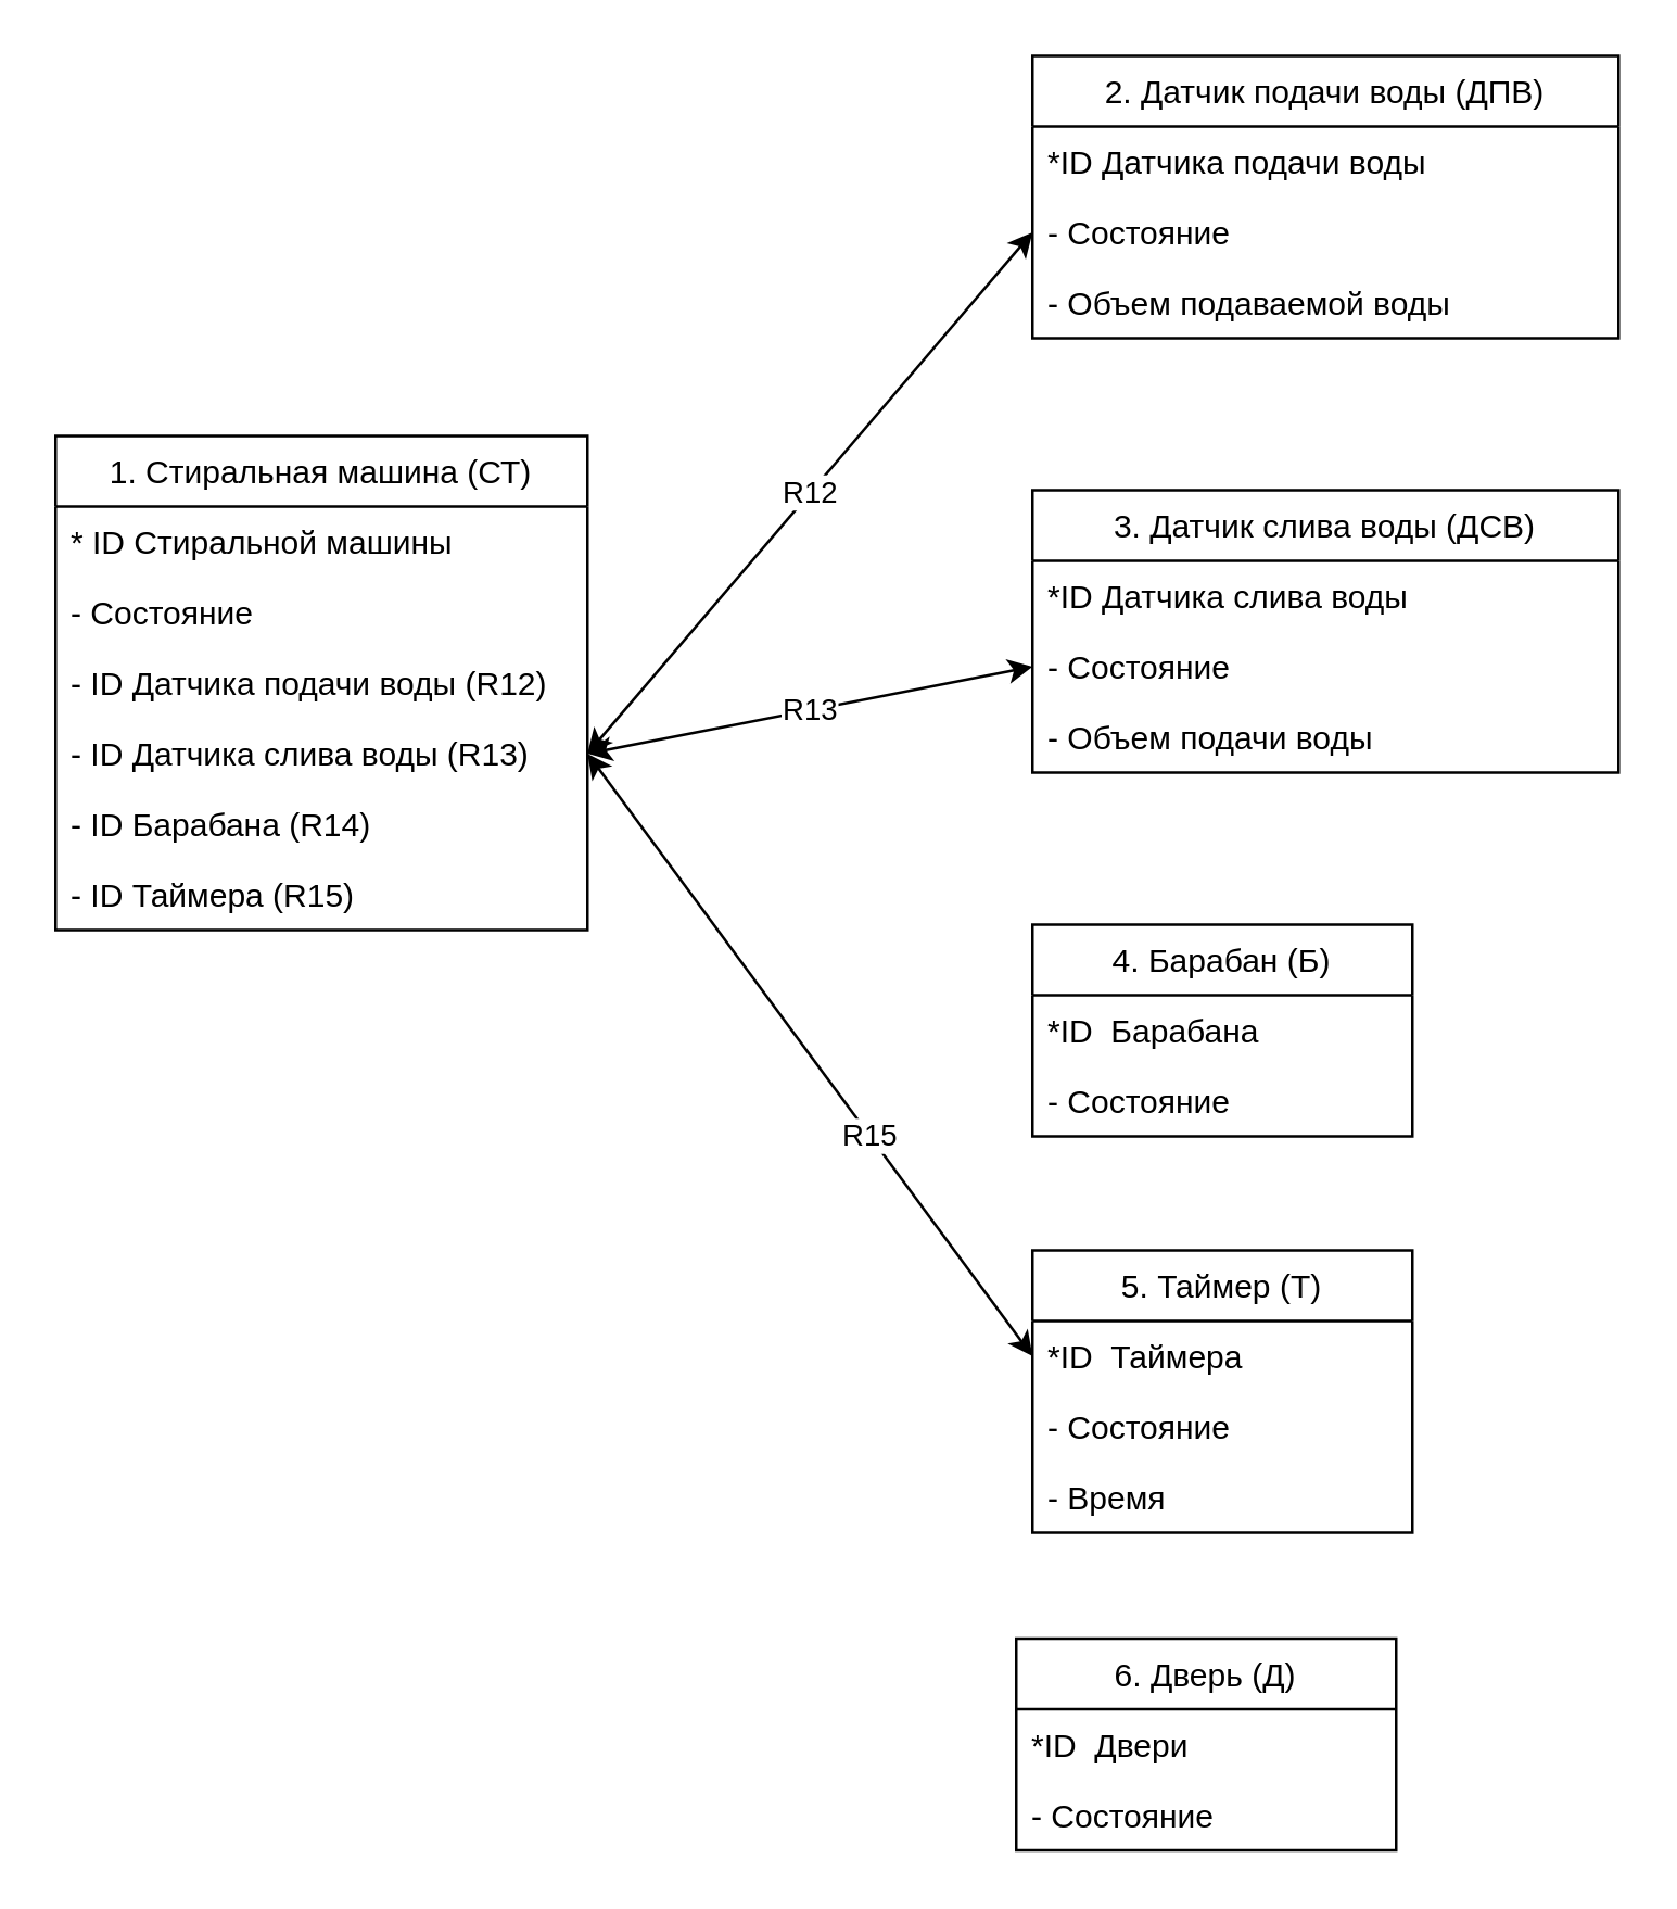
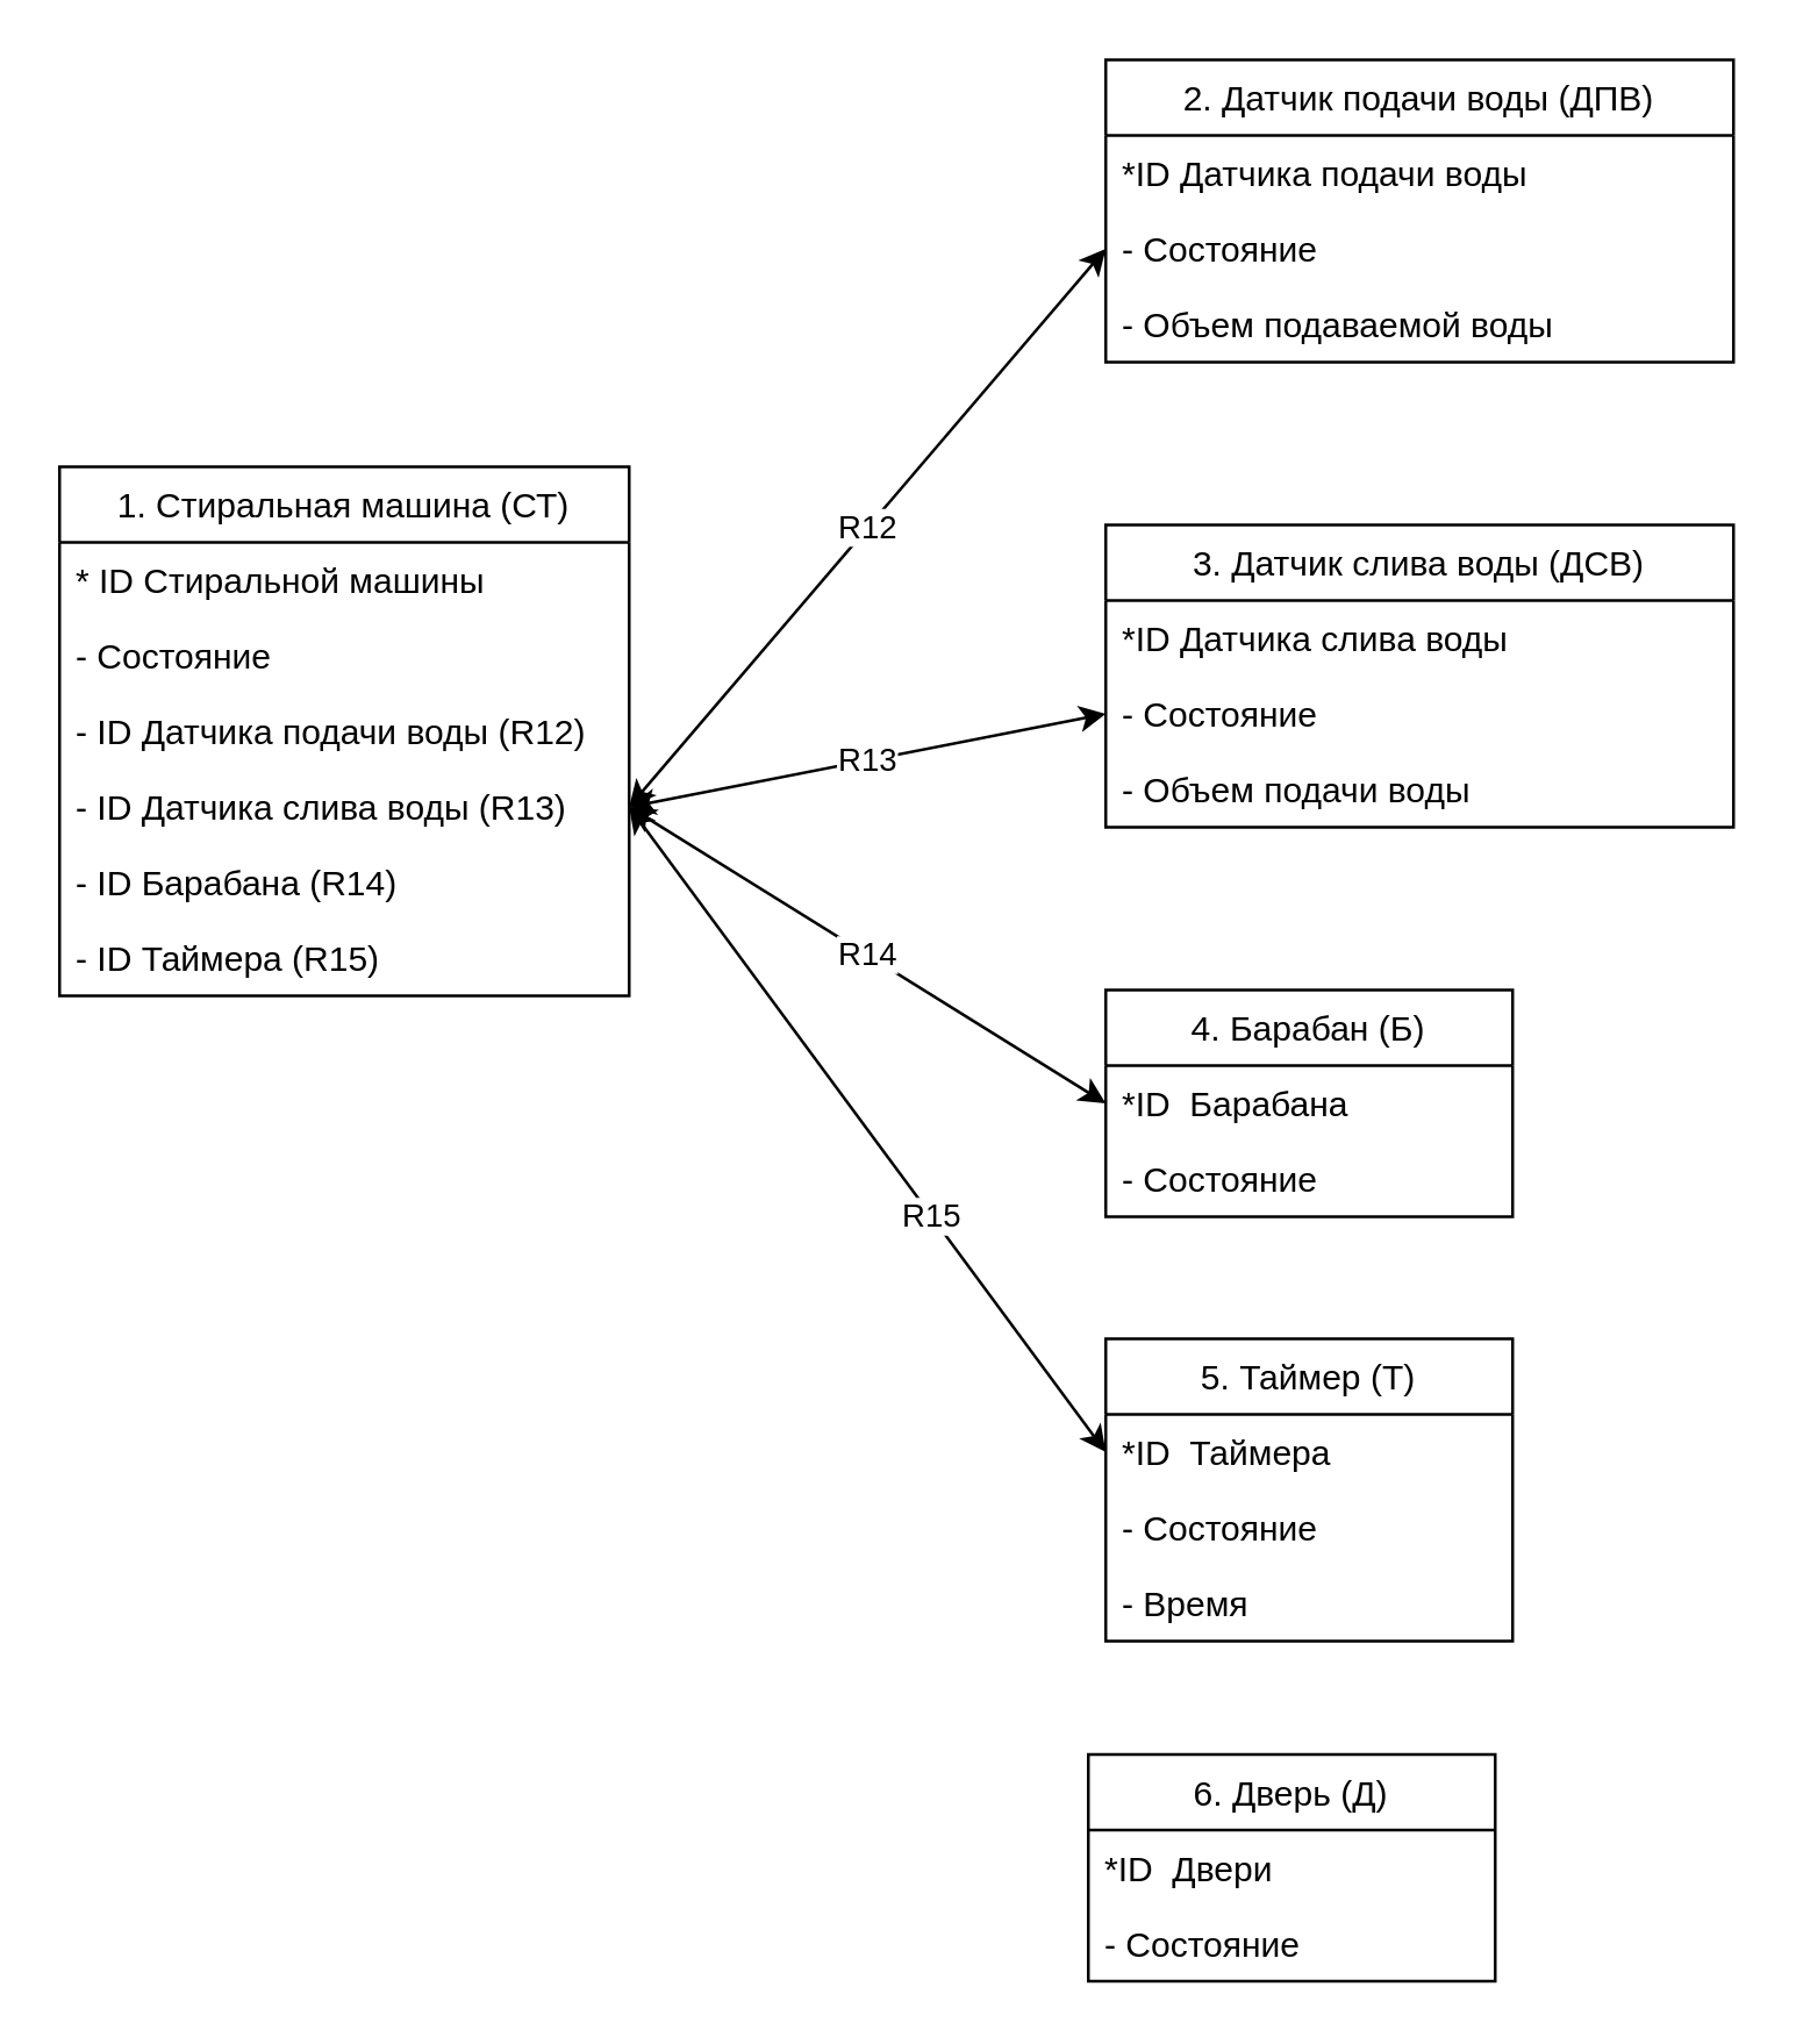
  <mxCell id="0" />
  <mxCell id="1" parent="0" />
  <mxCell id="2" value="1. Стиральная машина (СТ)" style="swimlane;fontStyle=0;childLayout=stackLayout;horizontal=1;startSize=26;fillColor=none;horizontalStack=0;resizeParent=1;resizeParentMax=0;resizeLast=0;collapsible=1;marginBottom=0;" parent="1" vertex="1"><mxGeometry x="20" y="160" width="196" height="182" as="geometry" /></mxCell>
  <mxCell id="3" value="* ID Стиральной машины" style="text;strokeColor=none;fillColor=none;align=left;verticalAlign=top;spacingLeft=4;spacingRight=4;overflow=hidden;rotatable=0;points=[[0,0.5],[1,0.5]];portConstraint=eastwest;" parent="2" vertex="1"><mxGeometry y="26" width="196" height="26" as="geometry" /></mxCell>
  <mxCell id="4" value="- Состояние" style="text;strokeColor=none;fillColor=none;align=left;verticalAlign=top;spacingLeft=4;spacingRight=4;overflow=hidden;rotatable=0;points=[[0,0.5],[1,0.5]];portConstraint=eastwest;" parent="2" vertex="1"><mxGeometry y="52" width="196" height="26" as="geometry" /></mxCell>
  <mxCell id="5" value="- ID Датчика подачи воды (R12)" style="text;strokeColor=none;fillColor=none;align=left;verticalAlign=top;spacingLeft=4;spacingRight=4;overflow=hidden;rotatable=0;points=[[0,0.5],[1,0.5]];portConstraint=eastwest;" parent="2" vertex="1"><mxGeometry y="78" width="196" height="26" as="geometry" /></mxCell>
  <mxCell id="6" value="- ID Датчика слива воды (R13)" style="text;strokeColor=none;fillColor=none;align=left;verticalAlign=top;spacingLeft=4;spacingRight=4;overflow=hidden;rotatable=0;points=[[0,0.5],[1,0.5]];portConstraint=eastwest;" parent="2" vertex="1"><mxGeometry y="104" width="196" height="26" as="geometry" /></mxCell>
  <mxCell id="7" value="- ID Барабана (R14)" style="text;strokeColor=none;fillColor=none;align=left;verticalAlign=top;spacingLeft=4;spacingRight=4;overflow=hidden;rotatable=0;points=[[0,0.5],[1,0.5]];portConstraint=eastwest;" parent="2" vertex="1"><mxGeometry y="130" width="196" height="26" as="geometry" /></mxCell>
  <mxCell id="8" value="- ID Таймера (R15)" style="text;strokeColor=none;fillColor=none;align=left;verticalAlign=top;spacingLeft=4;spacingRight=4;overflow=hidden;rotatable=0;points=[[0,0.5],[1,0.5]];portConstraint=eastwest;" parent="2" vertex="1"><mxGeometry y="156" width="196" height="26" as="geometry" /></mxCell>
  <mxCell id="9" value="2. Датчик подачи воды (ДПВ)" style="swimlane;fontStyle=0;childLayout=stackLayout;horizontal=1;startSize=26;fillColor=none;horizontalStack=0;resizeParent=1;resizeParentMax=0;resizeLast=0;collapsible=1;marginBottom=0;" parent="1" vertex="1"><mxGeometry x="380" y="20" width="216" height="104" as="geometry" /></mxCell>
  <mxCell id="10" value="*ID Датчика подачи воды" style="text;strokeColor=none;fillColor=none;align=left;verticalAlign=top;spacingLeft=4;spacingRight=4;overflow=hidden;rotatable=0;points=[[0,0.5],[1,0.5]];portConstraint=eastwest;" parent="9" vertex="1"><mxGeometry y="26" width="216" height="26" as="geometry" /></mxCell>
  <mxCell id="11" value="- Состояние" style="text;strokeColor=none;fillColor=none;align=left;verticalAlign=top;spacingLeft=4;spacingRight=4;overflow=hidden;rotatable=0;points=[[0,0.5],[1,0.5]];portConstraint=eastwest;" parent="9" vertex="1"><mxGeometry y="52" width="216" height="26" as="geometry" /></mxCell>
  <mxCell id="12" value="- Объем подаваемой воды" style="text;strokeColor=none;fillColor=none;align=left;verticalAlign=top;spacingLeft=4;spacingRight=4;overflow=hidden;rotatable=0;points=[[0,0.5],[1,0.5]];portConstraint=eastwest;" parent="9" vertex="1"><mxGeometry y="78" width="216" height="26" as="geometry" /></mxCell>
  <mxCell id="13" value="3. Датчик слива воды (ДСВ)" style="swimlane;fontStyle=0;childLayout=stackLayout;horizontal=1;startSize=26;fillColor=none;horizontalStack=0;resizeParent=1;resizeParentMax=0;resizeLast=0;collapsible=1;marginBottom=0;" parent="1" vertex="1"><mxGeometry x="380" y="180" width="216" height="104" as="geometry" /></mxCell>
  <mxCell id="14" value="*ID Датчика слива воды" style="text;strokeColor=none;fillColor=none;align=left;verticalAlign=top;spacingLeft=4;spacingRight=4;overflow=hidden;rotatable=0;points=[[0,0.5],[1,0.5]];portConstraint=eastwest;" parent="13" vertex="1"><mxGeometry y="26" width="216" height="26" as="geometry" /></mxCell>
  <mxCell id="15" value="- Состояние" style="text;strokeColor=none;fillColor=none;align=left;verticalAlign=top;spacingLeft=4;spacingRight=4;overflow=hidden;rotatable=0;points=[[0,0.5],[1,0.5]];portConstraint=eastwest;" parent="13" vertex="1"><mxGeometry y="52" width="216" height="26" as="geometry" /></mxCell>
  <mxCell id="16" value="- Объем подачи воды&#10;" style="text;strokeColor=none;fillColor=none;align=left;verticalAlign=top;spacingLeft=4;spacingRight=4;overflow=hidden;rotatable=0;points=[[0,0.5],[1,0.5]];portConstraint=eastwest;" parent="13" vertex="1"><mxGeometry y="78" width="216" height="26" as="geometry" /></mxCell>
  <mxCell id="17" value="4. Барабан (Б)" style="swimlane;fontStyle=0;childLayout=stackLayout;horizontal=1;startSize=26;fillColor=none;horizontalStack=0;resizeParent=1;resizeParentMax=0;resizeLast=0;collapsible=1;marginBottom=0;" parent="1" vertex="1"><mxGeometry x="380" y="340" width="140" height="78" as="geometry" /></mxCell>
  <mxCell id="18" value="*ID  Барабана" style="text;strokeColor=none;fillColor=none;align=left;verticalAlign=top;spacingLeft=4;spacingRight=4;overflow=hidden;rotatable=0;points=[[0,0.5],[1,0.5]];portConstraint=eastwest;" parent="17" vertex="1"><mxGeometry y="26" width="140" height="26" as="geometry" /></mxCell>
  <mxCell id="19" value="- Состояние" style="text;strokeColor=none;fillColor=none;align=left;verticalAlign=top;spacingLeft=4;spacingRight=4;overflow=hidden;rotatable=0;points=[[0,0.5],[1,0.5]];portConstraint=eastwest;" parent="17" vertex="1"><mxGeometry y="52" width="140" height="26" as="geometry" /></mxCell>
  <mxCell id="20" value="5. Таймер (Т)" style="swimlane;fontStyle=0;childLayout=stackLayout;horizontal=1;startSize=26;fillColor=none;horizontalStack=0;resizeParent=1;resizeParentMax=0;resizeLast=0;collapsible=1;marginBottom=0;" parent="1" vertex="1"><mxGeometry x="380" y="460" width="140" height="104" as="geometry" /></mxCell>
  <mxCell id="21" value="*ID  Таймера" style="text;strokeColor=none;fillColor=none;align=left;verticalAlign=top;spacingLeft=4;spacingRight=4;overflow=hidden;rotatable=0;points=[[0,0.5],[1,0.5]];portConstraint=eastwest;" parent="20" vertex="1"><mxGeometry y="26" width="140" height="26" as="geometry" /></mxCell>
  <mxCell id="22" value="- Состояние&#10;" style="text;strokeColor=none;fillColor=none;align=left;verticalAlign=top;spacingLeft=4;spacingRight=4;overflow=hidden;rotatable=0;points=[[0,0.5],[1,0.5]];portConstraint=eastwest;" parent="20" vertex="1"><mxGeometry y="52" width="140" height="26" as="geometry" /></mxCell>
  <mxCell id="23" value="- Время&#10;" style="text;strokeColor=none;fillColor=none;align=left;verticalAlign=top;spacingLeft=4;spacingRight=4;overflow=hidden;rotatable=0;points=[[0,0.5],[1,0.5]];portConstraint=eastwest;" parent="20" vertex="1"><mxGeometry y="78" width="140" height="26" as="geometry" /></mxCell>
  <mxCell id="24" value="R12" style="endArrow=classic;startArrow=classic;html=1;exitX=1;exitY=0.5;exitDx=0;exitDy=0;entryX=0;entryY=0.5;entryDx=0;entryDy=0;rounded=0;" parent="1" source="6" target="11" edge="1"><mxGeometry width="50" height="50" relative="1" as="geometry"><mxPoint x="350" y="260" as="sourcePoint" /><mxPoint x="400" y="210" as="targetPoint" /></mxGeometry></mxCell>
  <mxCell id="25" value="R13" style="endArrow=classic;startArrow=classic;html=1;exitX=1;exitY=0.5;exitDx=0;exitDy=0;entryX=0;entryY=0.5;entryDx=0;entryDy=0;" parent="1" source="6" target="15" edge="1"><mxGeometry width="50" height="50" relative="1" as="geometry"><mxPoint x="350" y="260" as="sourcePoint" /><mxPoint x="400" y="210" as="targetPoint" /></mxGeometry></mxCell>
+ <mxCell id="26" value="R14" style="endArrow=classic;startArrow=classic;html=1;entryX=0;entryY=0.5;entryDx=0;entryDy=0;exitX=1;exitY=0.5;exitDx=0;exitDy=0;" parent="1" source="6" target="18" edge="1"><mxGeometry width="50" height="50" relative="1" as="geometry"><mxPoint x="220" y="280" as="sourcePoint" /><mxPoint x="400" y="210" as="targetPoint" /></mxGeometry></mxCell>
  <mxCell id="27" value="" style="endArrow=classic;startArrow=classic;html=1;exitX=1;exitY=0.5;exitDx=0;exitDy=0;entryX=0;entryY=0.5;entryDx=0;entryDy=0;" parent="1" source="6" target="21" edge="1"><mxGeometry width="50" height="50" relative="1" as="geometry"><mxPoint x="350" y="360" as="sourcePoint" /><mxPoint x="360" y="499" as="targetPoint" /></mxGeometry></mxCell>
  <mxCell id="28" value="R15" style="edgeLabel;html=1;align=center;verticalAlign=middle;resizable=0;points=[];" parent="27" vertex="1" connectable="0"><mxGeometry x="0.269" relative="1" as="geometry"><mxPoint as="offset" /></mxGeometry></mxCell>
  <mxCell id="29" value="6. Дверь (Д)" style="swimlane;fontStyle=0;childLayout=stackLayout;horizontal=1;startSize=26;fillColor=none;horizontalStack=0;resizeParent=1;resizeParentMax=0;resizeLast=0;collapsible=1;marginBottom=0;" vertex="1" parent="1"><mxGeometry x="374" y="603" width="140" height="78" as="geometry" /></mxCell>
  <mxCell id="30" value="*ID  Двери" style="text;strokeColor=none;fillColor=none;align=left;verticalAlign=top;spacingLeft=4;spacingRight=4;overflow=hidden;rotatable=0;points=[[0,0.5],[1,0.5]];portConstraint=eastwest;" vertex="1" parent="29"><mxGeometry y="26" width="140" height="26" as="geometry" /></mxCell>
  <mxCell id="31" value="- Состояние" style="text;strokeColor=none;fillColor=none;align=left;verticalAlign=top;spacingLeft=4;spacingRight=4;overflow=hidden;rotatable=0;points=[[0,0.5],[1,0.5]];portConstraint=eastwest;" vertex="1" parent="29"><mxGeometry y="52" width="140" height="26" as="geometry" /></mxCell>
